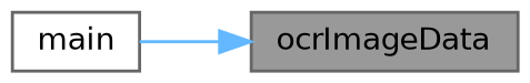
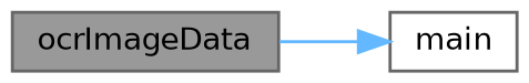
  digraph {
    rankdir=RL
    node [fontname=Helvetica fontsize=10 shape=box style=filled]
    n1 [color=gray40 fillcolor=grey60 fontcolor=black height=0.2 label=ocrImageData width=0.4]
    n2 [color=grey40 fillcolor=white height=0.2 label=main width=0.4]
-   n1 -> n2 [color=steelblue1 dir=back fontname=Helvetica fontsize=10 labelfontname=Helvetica labelfontsize=10 style=solid]
+   n2 -> n1 [color=steelblue1 dir=back fontname=Helvetica fontsize=10 labelfontname=Helvetica labelfontsize=10 style=solid]
  }
